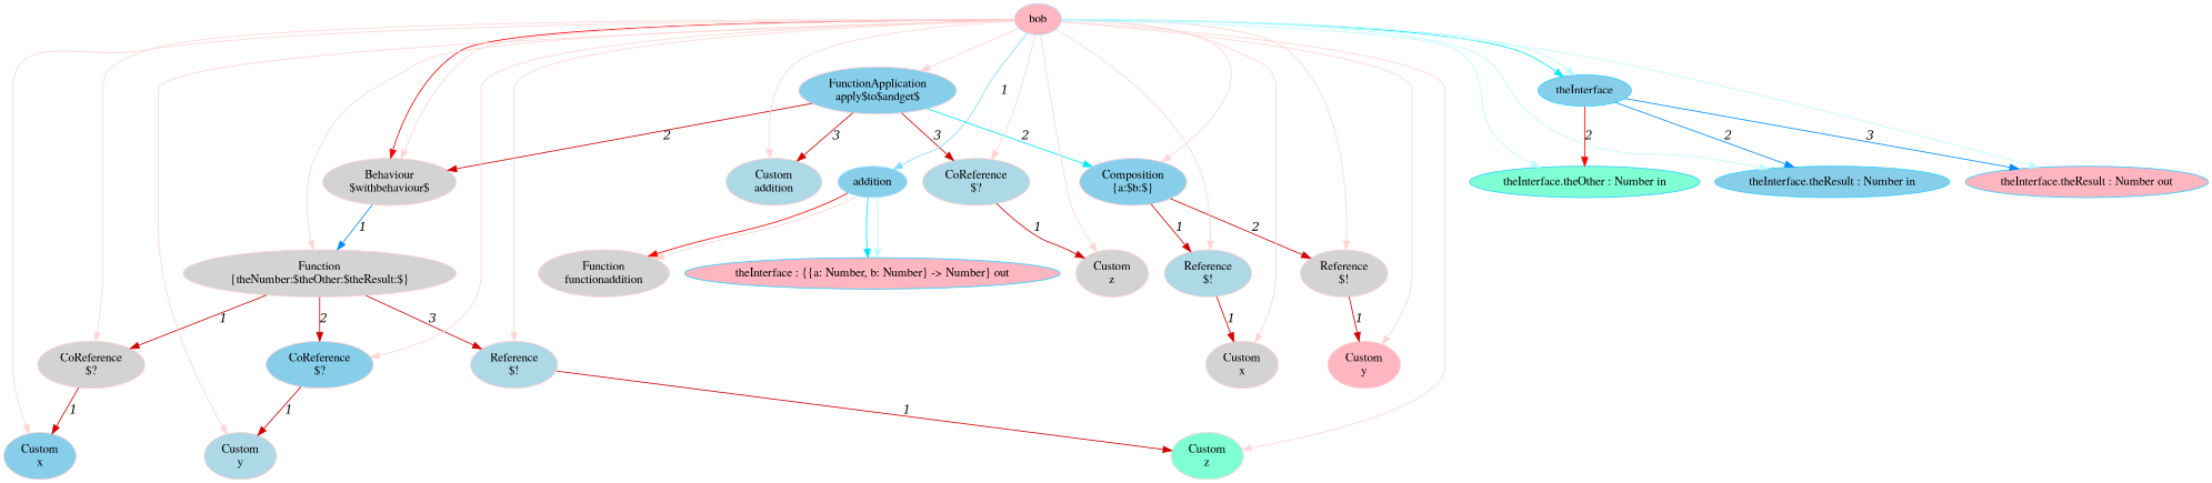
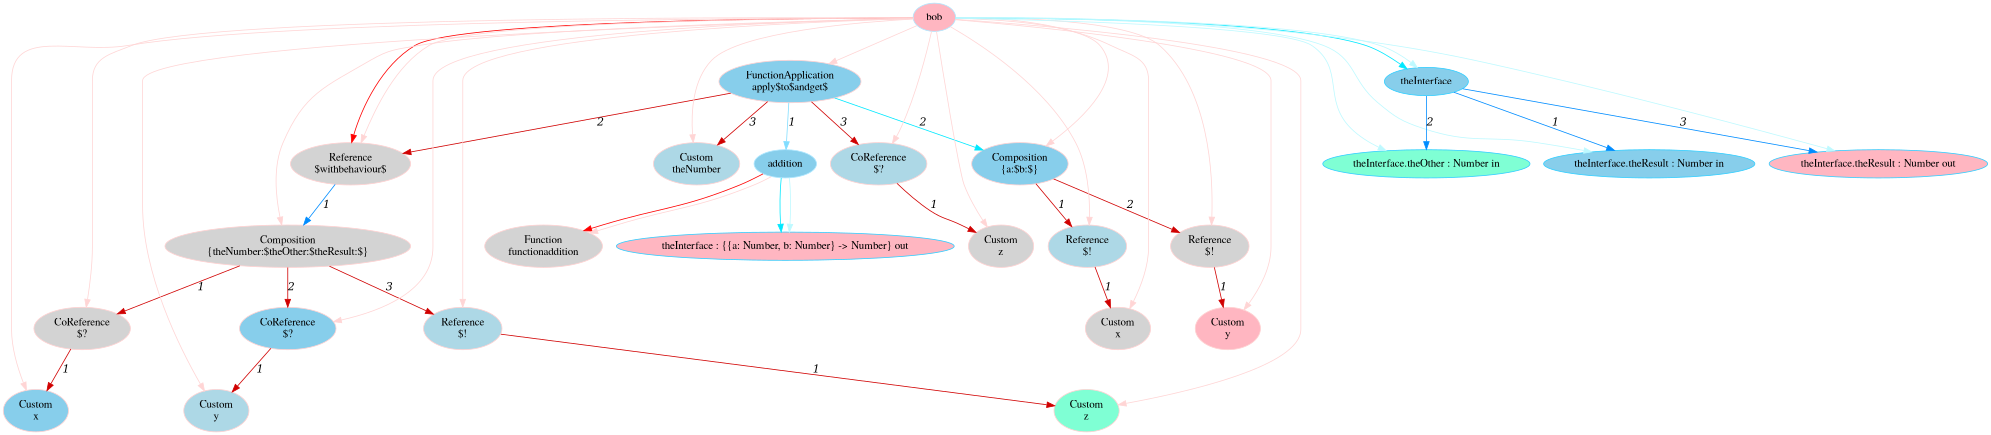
  digraph {
    node [color="#ffd1d1" fillcolor=lightgrey fontname=Times shape=ellipse style=filled]
    edge [arrowHead=normal arrowsize=1 color="#ffd5d5" dir=forward fontname="Times-Italic"]
    n1 [label="Function\nfunctionaddition"]
-   n2 [label="Behaviour\n$withbehaviour$"]
-   n3 [label="Function\n{theNumber:$theOther:$theResult:$}"]
+   n2 [label="Reference\n$withbehaviour$"]
+   n3 [label="Composition\n{theNumber:$theOther:$theResult:$}"]
    n4 [label="CoReference\n$?"]
    n5 [fillcolor=skyblue label="CoReference\n$?"]
    n6 [fillcolor=lightblue label="Reference\n$!"]
    n7 [fillcolor=skyblue label="FunctionApplication\napply$to$andget$"]
-   n8 [fillcolor=lightblue label="Custom\naddition"]
+   n8 [fillcolor=lightblue label="Custom\ntheNumber"]
    n9 [fillcolor=skyblue label="Composition\n{a:$b:$}"]
    n10 [fillcolor=lightblue label="CoReference\n$?"]
    n11 [fillcolor=skyblue label="Custom\nx"]
    n12 [fillcolor=lightblue label="Custom\ny"]
    n13 [fillcolor=aquamarine label="Custom\nz"]
    n14 [fillcolor=lightblue label="Reference\n$!"]
    n15 [label="Reference\n$!"]
    n16 [label="Custom\nz"]
    n17 [label="Custom\nx"]
    n18 [fillcolor=lightpink label="Custom\ny"]
    n19 [color="#afe7ff" fillcolor=lightpink label=bob]
    n20 [color="#afe7ff" fillcolor=skyblue label=addition]
    n21 [color="#2fcdff" fillcolor=skyblue label=theInterface]
    n22 [color="#2fcdff" fillcolor=skyblue label="theInterface.theResult : Number in"]
    n23 [color="#2fcdff" fillcolor=aquamarine label="theInterface.theOther : Number in"]
    n24 [color="#2fcdff" fillcolor=lightpink label="theInterface.theResult : Number out"]
    n25 [color="#2fcdff" fillcolor=lightpink label="theInterface : {{a: Number, b: Number} -> Number} out"]
    n2 -> n3 [color="#008cff" label=1]
    n3 -> n4 [color="#d00000" label=1]
    n3 -> n5 [color="#d00000" label=2]
    n3 -> n6 [color="#d00000" label=3]
    n4 -> n11 [color="#d00000" label=1]
    n5 -> n12 [color="#d00000" label=1]
    n6 -> n13 [color="#d00000" label=1]
    n7 -> n2 [color="#d00000" label=2]
    n7 -> n8 [color="#d00000" label=3]
    n7 -> n9 [color="#00e8ff" label=2]
    n7 -> n10 [color="#d00000" label=3]
    n9 -> n14 [color="#d00000" label=1]
    n9 -> n15 [color="#d00000" label=2]
    n10 -> n16 [color="#d00000" label=1]
    n14 -> n17 [color="#d00000" label=1]
    n15 -> n18 [color="#d00000" label=1]
    n19 -> n2 [color="#ff0000"]
    n19 -> n2
    n19 -> n3
    n19 -> n4
    n19 -> n5
    n19 -> n6
    n19 -> n7
    n19 -> n8
    n19 -> n9
    n19 -> n10
    n19 -> n11
    n19 -> n12
    n19 -> n13
    n19 -> n14
    n19 -> n15
    n19 -> n16
    n19 -> n17
    n19 -> n18
-   n19 -> n20 [color="#81ddff" label=1]
+   n7 -> n20 [color="#81ddff" label=1]
    n19 -> n21 [color="#00e8ff"]
    n19 -> n21 [color="#bef9ff"]
    n19 -> n22 [color="#bef9ff"]
    n19 -> n23 [color="#bef9ff"]
    n19 -> n24 [color="#bef9ff"]
    n20 -> n1 [color="#ff0000"]
    n20 -> n1
    n20 -> n25 [color="#00e8ff"]
    n20 -> n25 [color="#bef9ff"]
-   n21 -> n22 [color="#008cff" label=2]
-   n21 -> n23 [color="#ff0000" label=2]
+   n21 -> n22 [color="#008cff" label=1]
+   n21 -> n23 [color="#008cff" label=2]
    n21 -> n24 [color="#008cff" label=3]
  }
